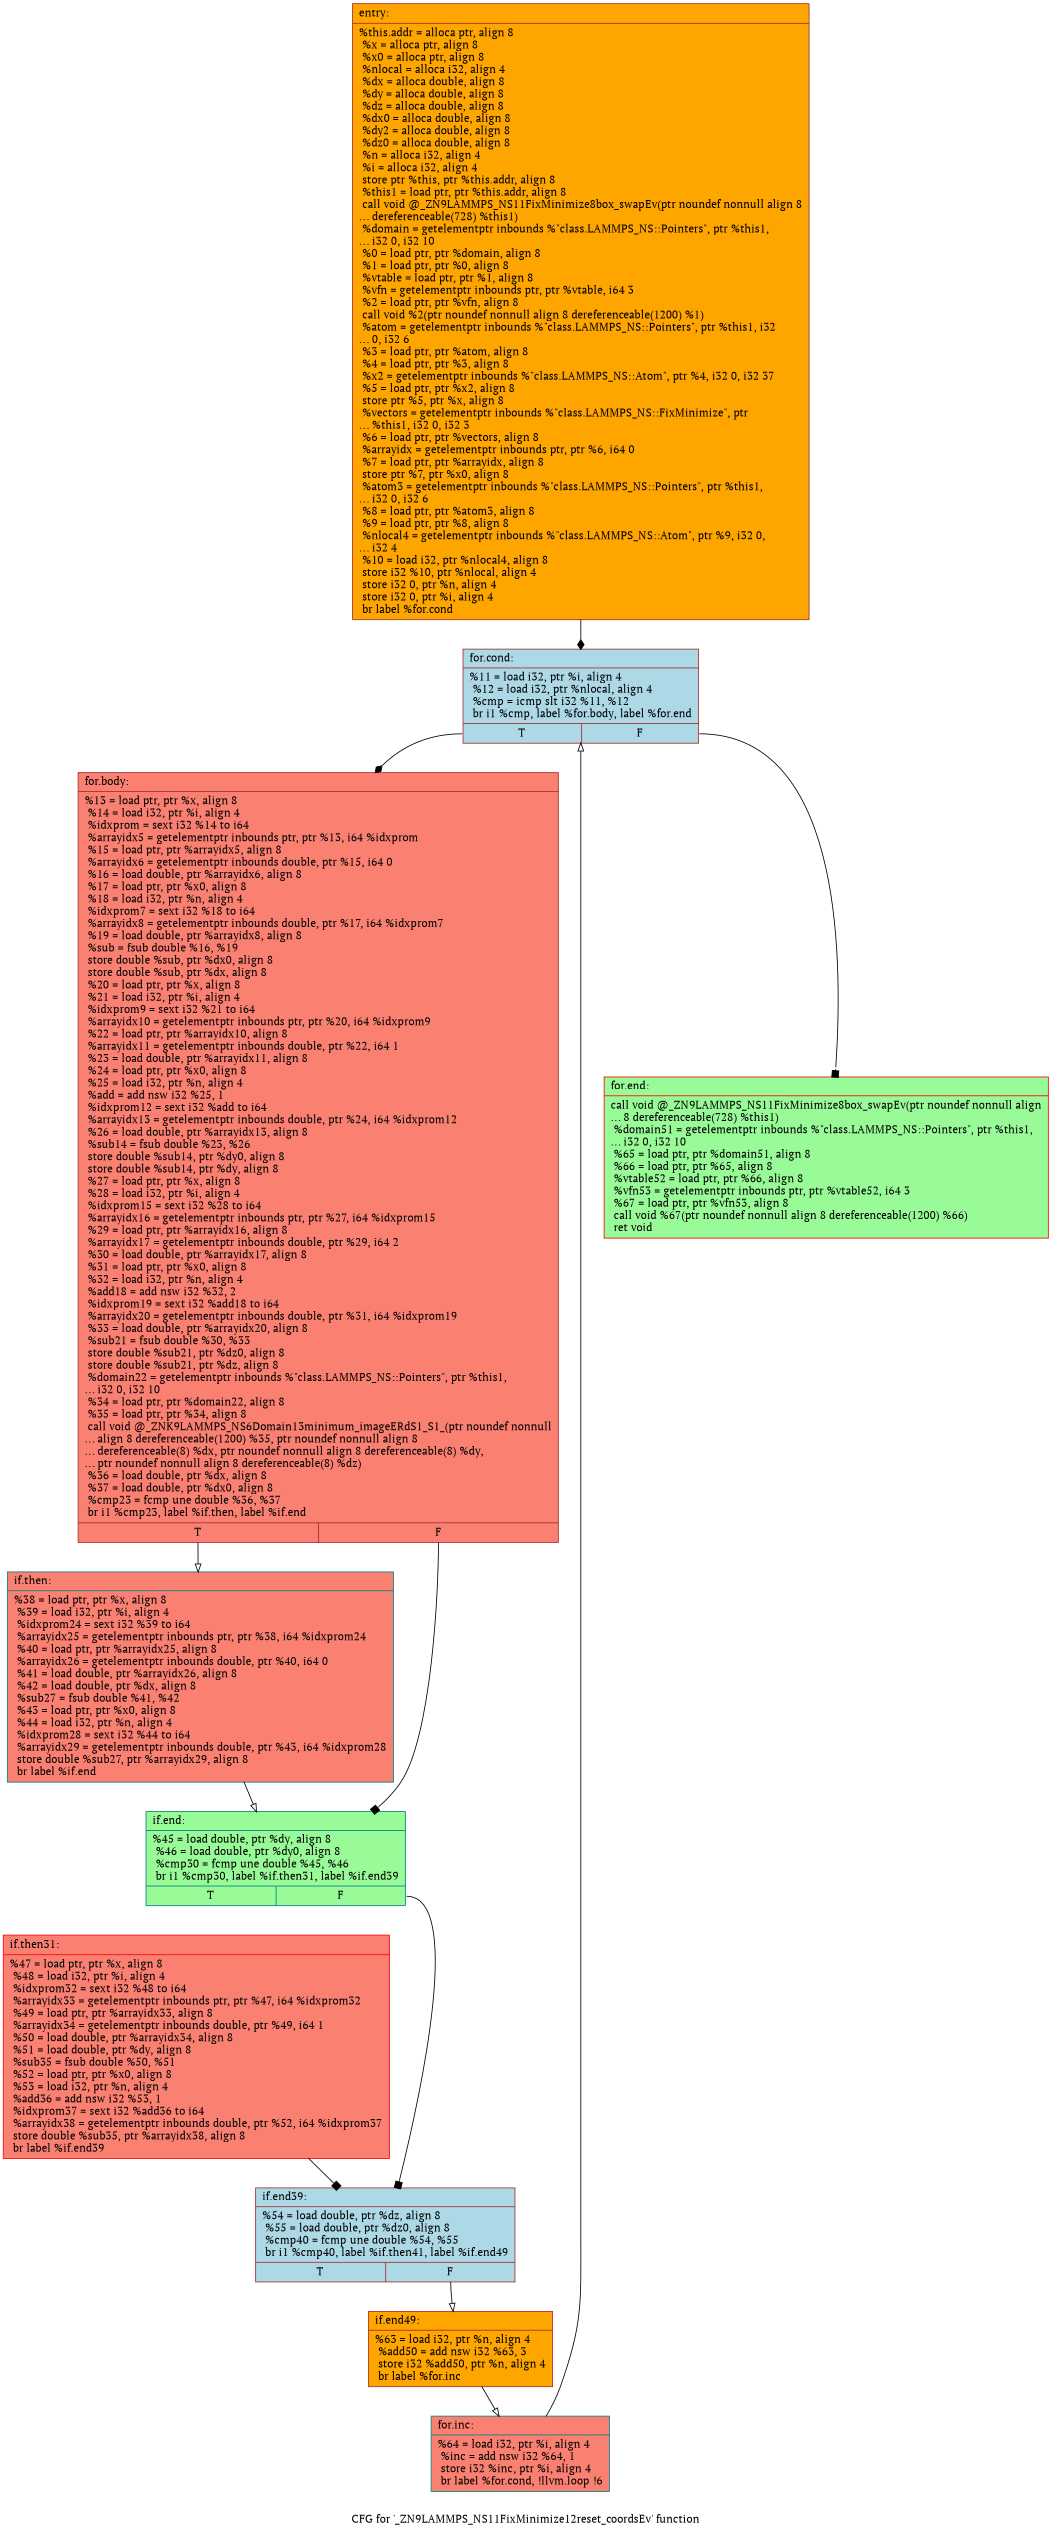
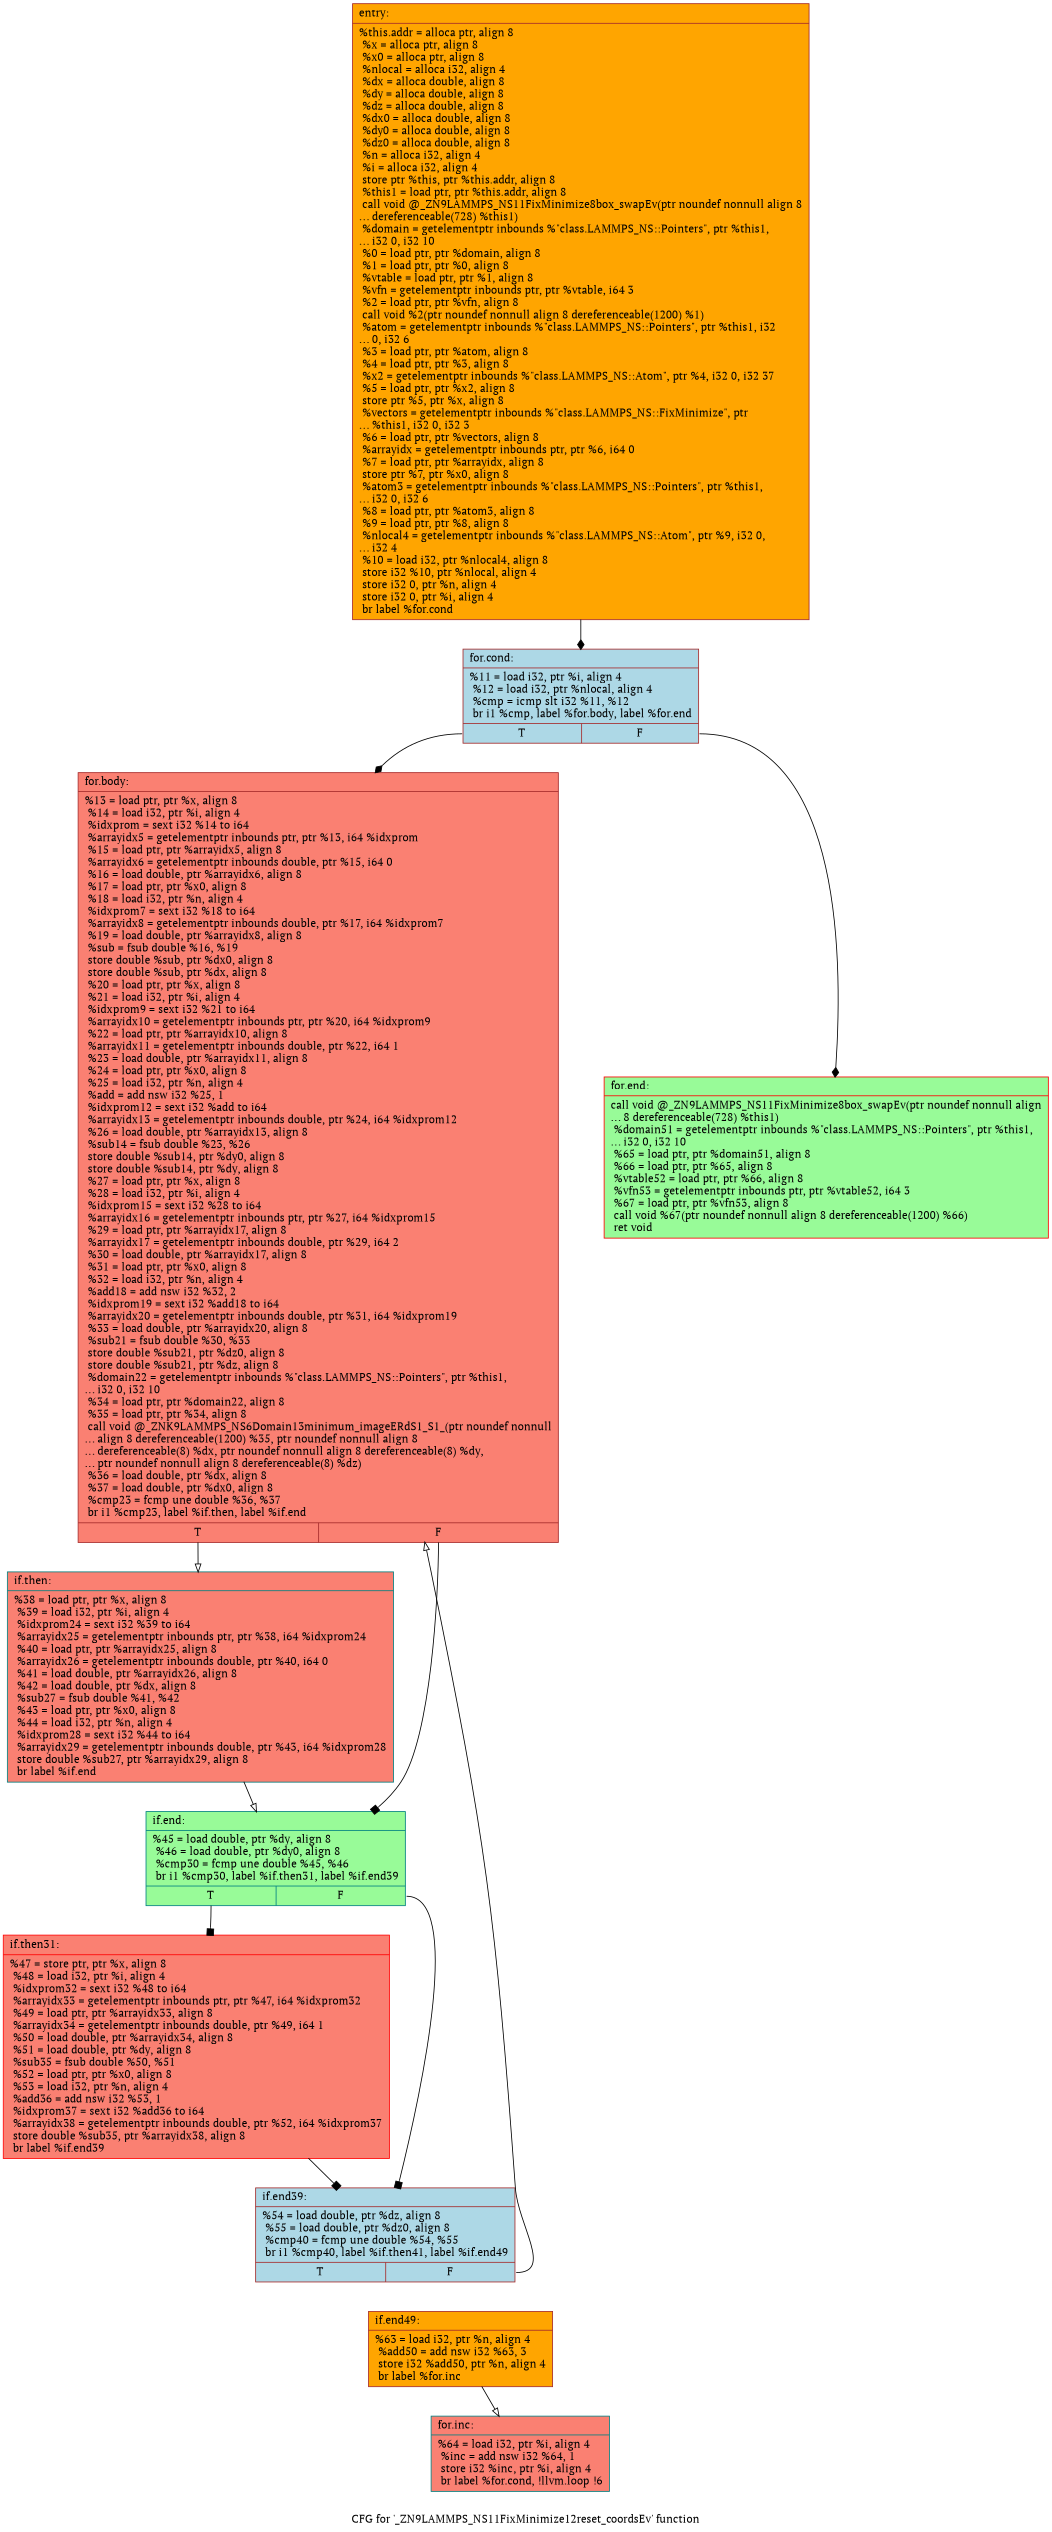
  digraph {
    fontname="PT Serif"
    label="CFG for '_ZN9LAMMPS_NS11FixMinimize12reset_coordsEv' function"
    node [color=brown fillcolor=salmon fontname="PT Serif" shape=record style=filled]
    edge [arrowhead=onormal fontname="PT Serif"]
-   n1 [fillcolor=orange label="{entry:\l|  %this.addr = alloca ptr, align 8\l  %x = alloca ptr, align 8\l  %x0 = alloca ptr, align 8\l  %nlocal = alloca i32, align 4\l  %dx = alloca double, align 8\l  %dy = alloca double, align 8\l  %dz = alloca double, align 8\l  %dx0 = alloca double, align 8\l  %dy2 = alloca double, align 8\l  %dz0 = alloca double, align 8\l  %n = alloca i32, align 4\l  %i = alloca i32, align 4\l  store ptr %this, ptr %this.addr, align 8\l  %this1 = load ptr, ptr %this.addr, align 8\l  call void @_ZN9LAMMPS_NS11FixMinimize8box_swapEv(ptr noundef nonnull align 8\l... dereferenceable(728) %this1)\l  %domain = getelementptr inbounds %\"class.LAMMPS_NS::Pointers\", ptr %this1,\l... i32 0, i32 10\l  %0 = load ptr, ptr %domain, align 8\l  %1 = load ptr, ptr %0, align 8\l  %vtable = load ptr, ptr %1, align 8\l  %vfn = getelementptr inbounds ptr, ptr %vtable, i64 3\l  %2 = load ptr, ptr %vfn, align 8\l  call void %2(ptr noundef nonnull align 8 dereferenceable(1200) %1)\l  %atom = getelementptr inbounds %\"class.LAMMPS_NS::Pointers\", ptr %this1, i32\l... 0, i32 6\l  %3 = load ptr, ptr %atom, align 8\l  %4 = load ptr, ptr %3, align 8\l  %x2 = getelementptr inbounds %\"class.LAMMPS_NS::Atom\", ptr %4, i32 0, i32 37\l  %5 = load ptr, ptr %x2, align 8\l  store ptr %5, ptr %x, align 8\l  %vectors = getelementptr inbounds %\"class.LAMMPS_NS::FixMinimize\", ptr\l... %this1, i32 0, i32 3\l  %6 = load ptr, ptr %vectors, align 8\l  %arrayidx = getelementptr inbounds ptr, ptr %6, i64 0\l  %7 = load ptr, ptr %arrayidx, align 8\l  store ptr %7, ptr %x0, align 8\l  %atom3 = getelementptr inbounds %\"class.LAMMPS_NS::Pointers\", ptr %this1,\l... i32 0, i32 6\l  %8 = load ptr, ptr %atom3, align 8\l  %9 = load ptr, ptr %8, align 8\l  %nlocal4 = getelementptr inbounds %\"class.LAMMPS_NS::Atom\", ptr %9, i32 0,\l... i32 4\l  %10 = load i32, ptr %nlocal4, align 8\l  store i32 %10, ptr %nlocal, align 4\l  store i32 0, ptr %n, align 4\l  store i32 0, ptr %i, align 4\l  br label %for.cond\l}"]
+   n1 [fillcolor=orange label="{entry:\l|  %this.addr = alloca ptr, align 8\l  %x = alloca ptr, align 8\l  %x0 = alloca ptr, align 8\l  %nlocal = alloca i32, align 4\l  %dx = alloca double, align 8\l  %dy = alloca double, align 8\l  %dz = alloca double, align 8\l  %dx0 = alloca double, align 8\l  %dy0 = alloca double, align 8\l  %dz0 = alloca double, align 8\l  %n = alloca i32, align 4\l  %i = alloca i32, align 4\l  store ptr %this, ptr %this.addr, align 8\l  %this1 = load ptr, ptr %this.addr, align 8\l  call void @_ZN9LAMMPS_NS11FixMinimize8box_swapEv(ptr noundef nonnull align 8\l... dereferenceable(728) %this1)\l  %domain = getelementptr inbounds %\"class.LAMMPS_NS::Pointers\", ptr %this1,\l... i32 0, i32 10\l  %0 = load ptr, ptr %domain, align 8\l  %1 = load ptr, ptr %0, align 8\l  %vtable = load ptr, ptr %1, align 8\l  %vfn = getelementptr inbounds ptr, ptr %vtable, i64 3\l  %2 = load ptr, ptr %vfn, align 8\l  call void %2(ptr noundef nonnull align 8 dereferenceable(1200) %1)\l  %atom = getelementptr inbounds %\"class.LAMMPS_NS::Pointers\", ptr %this1, i32\l... 0, i32 6\l  %3 = load ptr, ptr %atom, align 8\l  %4 = load ptr, ptr %3, align 8\l  %x2 = getelementptr inbounds %\"class.LAMMPS_NS::Atom\", ptr %4, i32 0, i32 37\l  %5 = load ptr, ptr %x2, align 8\l  store ptr %5, ptr %x, align 8\l  %vectors = getelementptr inbounds %\"class.LAMMPS_NS::FixMinimize\", ptr\l... %this1, i32 0, i32 3\l  %6 = load ptr, ptr %vectors, align 8\l  %arrayidx = getelementptr inbounds ptr, ptr %6, i64 0\l  %7 = load ptr, ptr %arrayidx, align 8\l  store ptr %7, ptr %x0, align 8\l  %atom3 = getelementptr inbounds %\"class.LAMMPS_NS::Pointers\", ptr %this1,\l... i32 0, i32 6\l  %8 = load ptr, ptr %atom3, align 8\l  %9 = load ptr, ptr %8, align 8\l  %nlocal4 = getelementptr inbounds %\"class.LAMMPS_NS::Atom\", ptr %9, i32 0,\l... i32 4\l  %10 = load i32, ptr %nlocal4, align 8\l  store i32 %10, ptr %nlocal, align 4\l  store i32 0, ptr %n, align 4\l  store i32 0, ptr %i, align 4\l  br label %for.cond\l}"]
    n2 [fillcolor=lightblue label="{for.cond:\l|  %11 = load i32, ptr %i, align 4\l  %12 = load i32, ptr %nlocal, align 4\l  %cmp = icmp slt i32 %11, %12\l  br i1 %cmp, label %for.body, label %for.end\l|{<s0>T|<s1>F}}"]
-   n3 [label="{for.body:\l|  %13 = load ptr, ptr %x, align 8\l  %14 = load i32, ptr %i, align 4\l  %idxprom = sext i32 %14 to i64\l  %arrayidx5 = getelementptr inbounds ptr, ptr %13, i64 %idxprom\l  %15 = load ptr, ptr %arrayidx5, align 8\l  %arrayidx6 = getelementptr inbounds double, ptr %15, i64 0\l  %16 = load double, ptr %arrayidx6, align 8\l  %17 = load ptr, ptr %x0, align 8\l  %18 = load i32, ptr %n, align 4\l  %idxprom7 = sext i32 %18 to i64\l  %arrayidx8 = getelementptr inbounds double, ptr %17, i64 %idxprom7\l  %19 = load double, ptr %arrayidx8, align 8\l  %sub = fsub double %16, %19\l  store double %sub, ptr %dx0, align 8\l  store double %sub, ptr %dx, align 8\l  %20 = load ptr, ptr %x, align 8\l  %21 = load i32, ptr %i, align 4\l  %idxprom9 = sext i32 %21 to i64\l  %arrayidx10 = getelementptr inbounds ptr, ptr %20, i64 %idxprom9\l  %22 = load ptr, ptr %arrayidx10, align 8\l  %arrayidx11 = getelementptr inbounds double, ptr %22, i64 1\l  %23 = load double, ptr %arrayidx11, align 8\l  %24 = load ptr, ptr %x0, align 8\l  %25 = load i32, ptr %n, align 4\l  %add = add nsw i32 %25, 1\l  %idxprom12 = sext i32 %add to i64\l  %arrayidx13 = getelementptr inbounds double, ptr %24, i64 %idxprom12\l  %26 = load double, ptr %arrayidx13, align 8\l  %sub14 = fsub double %23, %26\l  store double %sub14, ptr %dy0, align 8\l  store double %sub14, ptr %dy, align 8\l  %27 = load ptr, ptr %x, align 8\l  %28 = load i32, ptr %i, align 4\l  %idxprom15 = sext i32 %28 to i64\l  %arrayidx16 = getelementptr inbounds ptr, ptr %27, i64 %idxprom15\l  %29 = load ptr, ptr %arrayidx16, align 8\l  %arrayidx17 = getelementptr inbounds double, ptr %29, i64 2\l  %30 = load double, ptr %arrayidx17, align 8\l  %31 = load ptr, ptr %x0, align 8\l  %32 = load i32, ptr %n, align 4\l  %add18 = add nsw i32 %32, 2\l  %idxprom19 = sext i32 %add18 to i64\l  %arrayidx20 = getelementptr inbounds double, ptr %31, i64 %idxprom19\l  %33 = load double, ptr %arrayidx20, align 8\l  %sub21 = fsub double %30, %33\l  store double %sub21, ptr %dz0, align 8\l  store double %sub21, ptr %dz, align 8\l  %domain22 = getelementptr inbounds %\"class.LAMMPS_NS::Pointers\", ptr %this1,\l... i32 0, i32 10\l  %34 = load ptr, ptr %domain22, align 8\l  %35 = load ptr, ptr %34, align 8\l  call void @_ZNK9LAMMPS_NS6Domain13minimum_imageERdS1_S1_(ptr noundef nonnull\l... align 8 dereferenceable(1200) %35, ptr noundef nonnull align 8\l... dereferenceable(8) %dx, ptr noundef nonnull align 8 dereferenceable(8) %dy,\l... ptr noundef nonnull align 8 dereferenceable(8) %dz)\l  %36 = load double, ptr %dx, align 8\l  %37 = load double, ptr %dx0, align 8\l  %cmp23 = fcmp une double %36, %37\l  br i1 %cmp23, label %if.then, label %if.end\l|{<s0>T|<s1>F}}"]
+   n3 [label="{for.body:\l|  %13 = load ptr, ptr %x, align 8\l  %14 = load i32, ptr %i, align 4\l  %idxprom = sext i32 %14 to i64\l  %arrayidx5 = getelementptr inbounds ptr, ptr %13, i64 %idxprom\l  %15 = load ptr, ptr %arrayidx5, align 8\l  %arrayidx6 = getelementptr inbounds double, ptr %15, i64 0\l  %16 = load double, ptr %arrayidx6, align 8\l  %17 = load ptr, ptr %x0, align 8\l  %18 = load i32, ptr %n, align 4\l  %idxprom7 = sext i32 %18 to i64\l  %arrayidx8 = getelementptr inbounds double, ptr %17, i64 %idxprom7\l  %19 = load double, ptr %arrayidx8, align 8\l  %sub = fsub double %16, %19\l  store double %sub, ptr %dx0, align 8\l  store double %sub, ptr %dx, align 8\l  %20 = load ptr, ptr %x, align 8\l  %21 = load i32, ptr %i, align 4\l  %idxprom9 = sext i32 %21 to i64\l  %arrayidx10 = getelementptr inbounds ptr, ptr %20, i64 %idxprom9\l  %22 = load ptr, ptr %arrayidx10, align 8\l  %arrayidx11 = getelementptr inbounds double, ptr %22, i64 1\l  %23 = load double, ptr %arrayidx11, align 8\l  %24 = load ptr, ptr %x0, align 8\l  %25 = load i32, ptr %n, align 4\l  %add = add nsw i32 %25, 1\l  %idxprom12 = sext i32 %add to i64\l  %arrayidx13 = getelementptr inbounds double, ptr %24, i64 %idxprom12\l  %26 = load double, ptr %arrayidx13, align 8\l  %sub14 = fsub double %23, %26\l  store double %sub14, ptr %dy0, align 8\l  store double %sub14, ptr %dy, align 8\l  %27 = load ptr, ptr %x, align 8\l  %28 = load i32, ptr %i, align 4\l  %idxprom15 = sext i32 %28 to i64\l  %arrayidx16 = getelementptr inbounds ptr, ptr %27, i64 %idxprom15\l  %29 = load ptr, ptr %arrayidx17, align 8\l  %arrayidx17 = getelementptr inbounds double, ptr %29, i64 2\l  %30 = load double, ptr %arrayidx17, align 8\l  %31 = load ptr, ptr %x0, align 8\l  %32 = load i32, ptr %n, align 4\l  %add18 = add nsw i32 %32, 2\l  %idxprom19 = sext i32 %add18 to i64\l  %arrayidx20 = getelementptr inbounds double, ptr %31, i64 %idxprom19\l  %33 = load double, ptr %arrayidx20, align 8\l  %sub21 = fsub double %30, %33\l  store double %sub21, ptr %dz0, align 8\l  store double %sub21, ptr %dz, align 8\l  %domain22 = getelementptr inbounds %\"class.LAMMPS_NS::Pointers\", ptr %this1,\l... i32 0, i32 10\l  %34 = load ptr, ptr %domain22, align 8\l  %35 = load ptr, ptr %34, align 8\l  call void @_ZNK9LAMMPS_NS6Domain13minimum_imageERdS1_S1_(ptr noundef nonnull\l... align 8 dereferenceable(1200) %35, ptr noundef nonnull align 8\l... dereferenceable(8) %dx, ptr noundef nonnull align 8 dereferenceable(8) %dy,\l... ptr noundef nonnull align 8 dereferenceable(8) %dz)\l  %36 = load double, ptr %dx, align 8\l  %37 = load double, ptr %dx0, align 8\l  %cmp23 = fcmp une double %36, %37\l  br i1 %cmp23, label %if.then, label %if.end\l|{<s0>T|<s1>F}}"]
    n4 [color=red fillcolor=palegreen label="{for.end:\l|  call void @_ZN9LAMMPS_NS11FixMinimize8box_swapEv(ptr noundef nonnull align\l... 8 dereferenceable(728) %this1)\l  %domain51 = getelementptr inbounds %\"class.LAMMPS_NS::Pointers\", ptr %this1,\l... i32 0, i32 10\l  %65 = load ptr, ptr %domain51, align 8\l  %66 = load ptr, ptr %65, align 8\l  %vtable52 = load ptr, ptr %66, align 8\l  %vfn53 = getelementptr inbounds ptr, ptr %vtable52, i64 3\l  %67 = load ptr, ptr %vfn53, align 8\l  call void %67(ptr noundef nonnull align 8 dereferenceable(1200) %66)\l  ret void\l}"]
    n5 [color=teal label="{if.then:\l|  %38 = load ptr, ptr %x, align 8\l  %39 = load i32, ptr %i, align 4\l  %idxprom24 = sext i32 %39 to i64\l  %arrayidx25 = getelementptr inbounds ptr, ptr %38, i64 %idxprom24\l  %40 = load ptr, ptr %arrayidx25, align 8\l  %arrayidx26 = getelementptr inbounds double, ptr %40, i64 0\l  %41 = load double, ptr %arrayidx26, align 8\l  %42 = load double, ptr %dx, align 8\l  %sub27 = fsub double %41, %42\l  %43 = load ptr, ptr %x0, align 8\l  %44 = load i32, ptr %n, align 4\l  %idxprom28 = sext i32 %44 to i64\l  %arrayidx29 = getelementptr inbounds double, ptr %43, i64 %idxprom28\l  store double %sub27, ptr %arrayidx29, align 8\l  br label %if.end\l}"]
    n6 [color=teal fillcolor=palegreen label="{if.end:\l|  %45 = load double, ptr %dy, align 8\l  %46 = load double, ptr %dy0, align 8\l  %cmp30 = fcmp une double %45, %46\l  br i1 %cmp30, label %if.then31, label %if.end39\l|{<s0>T|<s1>F}}"]
-   n7 [color=red label="{if.then31:\l|  %47 = load ptr, ptr %x, align 8\l  %48 = load i32, ptr %i, align 4\l  %idxprom32 = sext i32 %48 to i64\l  %arrayidx33 = getelementptr inbounds ptr, ptr %47, i64 %idxprom32\l  %49 = load ptr, ptr %arrayidx33, align 8\l  %arrayidx34 = getelementptr inbounds double, ptr %49, i64 1\l  %50 = load double, ptr %arrayidx34, align 8\l  %51 = load double, ptr %dy, align 8\l  %sub35 = fsub double %50, %51\l  %52 = load ptr, ptr %x0, align 8\l  %53 = load i32, ptr %n, align 4\l  %add36 = add nsw i32 %53, 1\l  %idxprom37 = sext i32 %add36 to i64\l  %arrayidx38 = getelementptr inbounds double, ptr %52, i64 %idxprom37\l  store double %sub35, ptr %arrayidx38, align 8\l  br label %if.end39\l}"]
+   n7 [color=red label="{if.then31:\l|  %47 = store ptr, ptr %x, align 8\l  %48 = load i32, ptr %i, align 4\l  %idxprom32 = sext i32 %48 to i64\l  %arrayidx33 = getelementptr inbounds ptr, ptr %47, i64 %idxprom32\l  %49 = load ptr, ptr %arrayidx33, align 8\l  %arrayidx34 = getelementptr inbounds double, ptr %49, i64 1\l  %50 = load double, ptr %arrayidx34, align 8\l  %51 = load double, ptr %dy, align 8\l  %sub35 = fsub double %50, %51\l  %52 = load ptr, ptr %x0, align 8\l  %53 = load i32, ptr %n, align 4\l  %add36 = add nsw i32 %53, 1\l  %idxprom37 = sext i32 %add36 to i64\l  %arrayidx38 = getelementptr inbounds double, ptr %52, i64 %idxprom37\l  store double %sub35, ptr %arrayidx38, align 8\l  br label %if.end39\l}"]
    n8 [fillcolor=lightblue label="{if.end39:\l|  %54 = load double, ptr %dz, align 8\l  %55 = load double, ptr %dz0, align 8\l  %cmp40 = fcmp une double %54, %55\l  br i1 %cmp40, label %if.then41, label %if.end49\l|{<s0>T|<s1>F}}"]
    n9 [fillcolor=orange label="{if.end49:\l|  %63 = load i32, ptr %n, align 4\l  %add50 = add nsw i32 %63, 3\l  store i32 %add50, ptr %n, align 4\l  br label %for.inc\l}"]
    n10 [color=teal label="{for.inc:\l|  %64 = load i32, ptr %i, align 4\l  %inc = add nsw i32 %64, 1\l  store i32 %inc, ptr %i, align 4\l  br label %for.cond, !llvm.loop !6\l}"]
    n1 -> n2 [arrowhead=diamond]
    n2 -> n3 [arrowhead=diamond tailport=s0]
-   n2 -> n4 [arrowhead=box tailport=s1]
+   n2 -> n4 [arrowhead=diamond tailport=s1]
    n3 -> n5 [tailport=s0]
    n3 -> n6 [arrowhead=box tailport=s1]
    n5 -> n6
+   n6 -> n7 [arrowhead=box tailport=s0]
    n6 -> n8 [arrowhead=box tailport=s1]
    n7 -> n8 [arrowhead=box]
-   n8 -> n9 [tailport=s1]
+   n8 -> n3 [tailport=s1]
    n9 -> n10
-   n10 -> n2
  }
